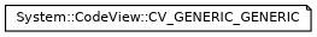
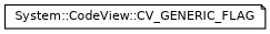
  digraph {
    rankdir=LR
-   n1 [color=black fillcolor=white fontname=Helvetica fontsize=10 height=0.2 label="System::CodeView::CV_GENERIC_GENERIC" shape=note style=filled width=0.4]
+   n1 [color=black fillcolor=white fontname=Helvetica fontsize=10 height=0.2 label="System::CodeView::CV_GENERIC_FLAG" shape=note style=filled width=0.4]
  }
